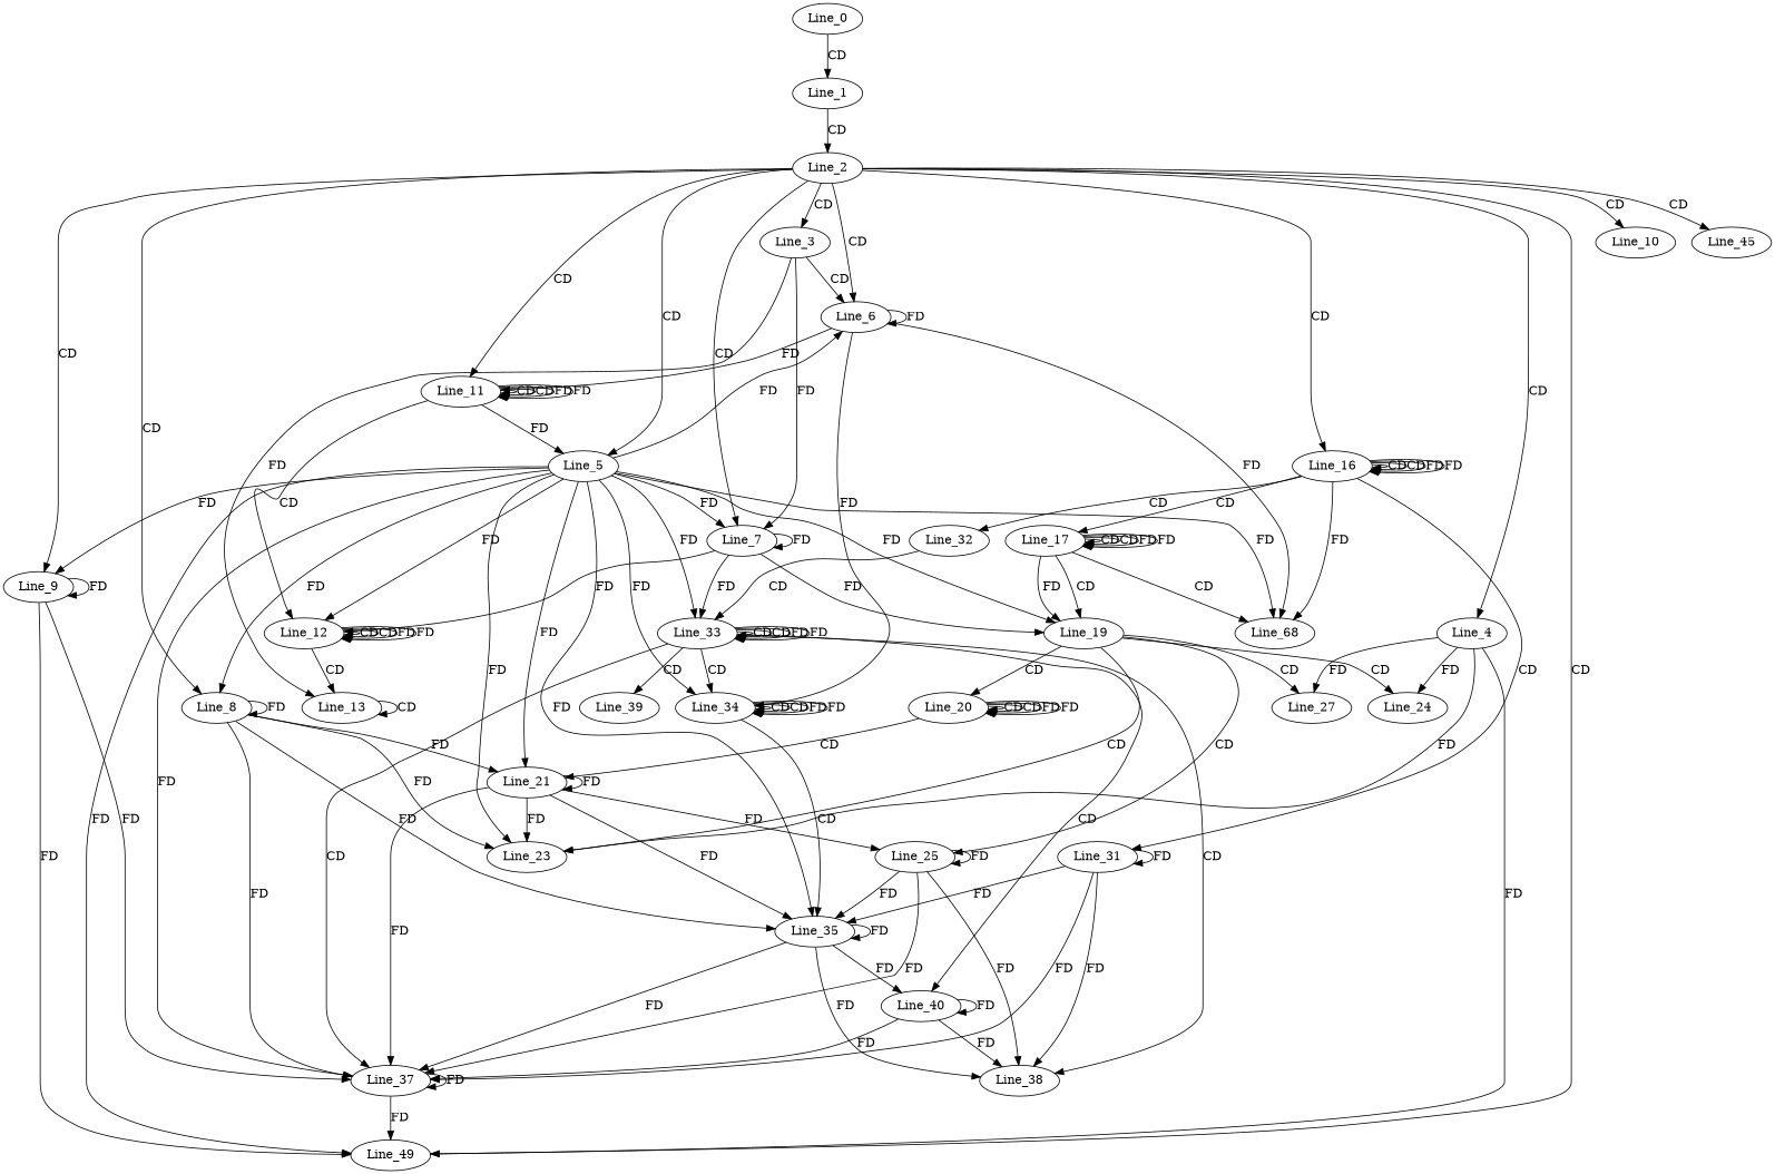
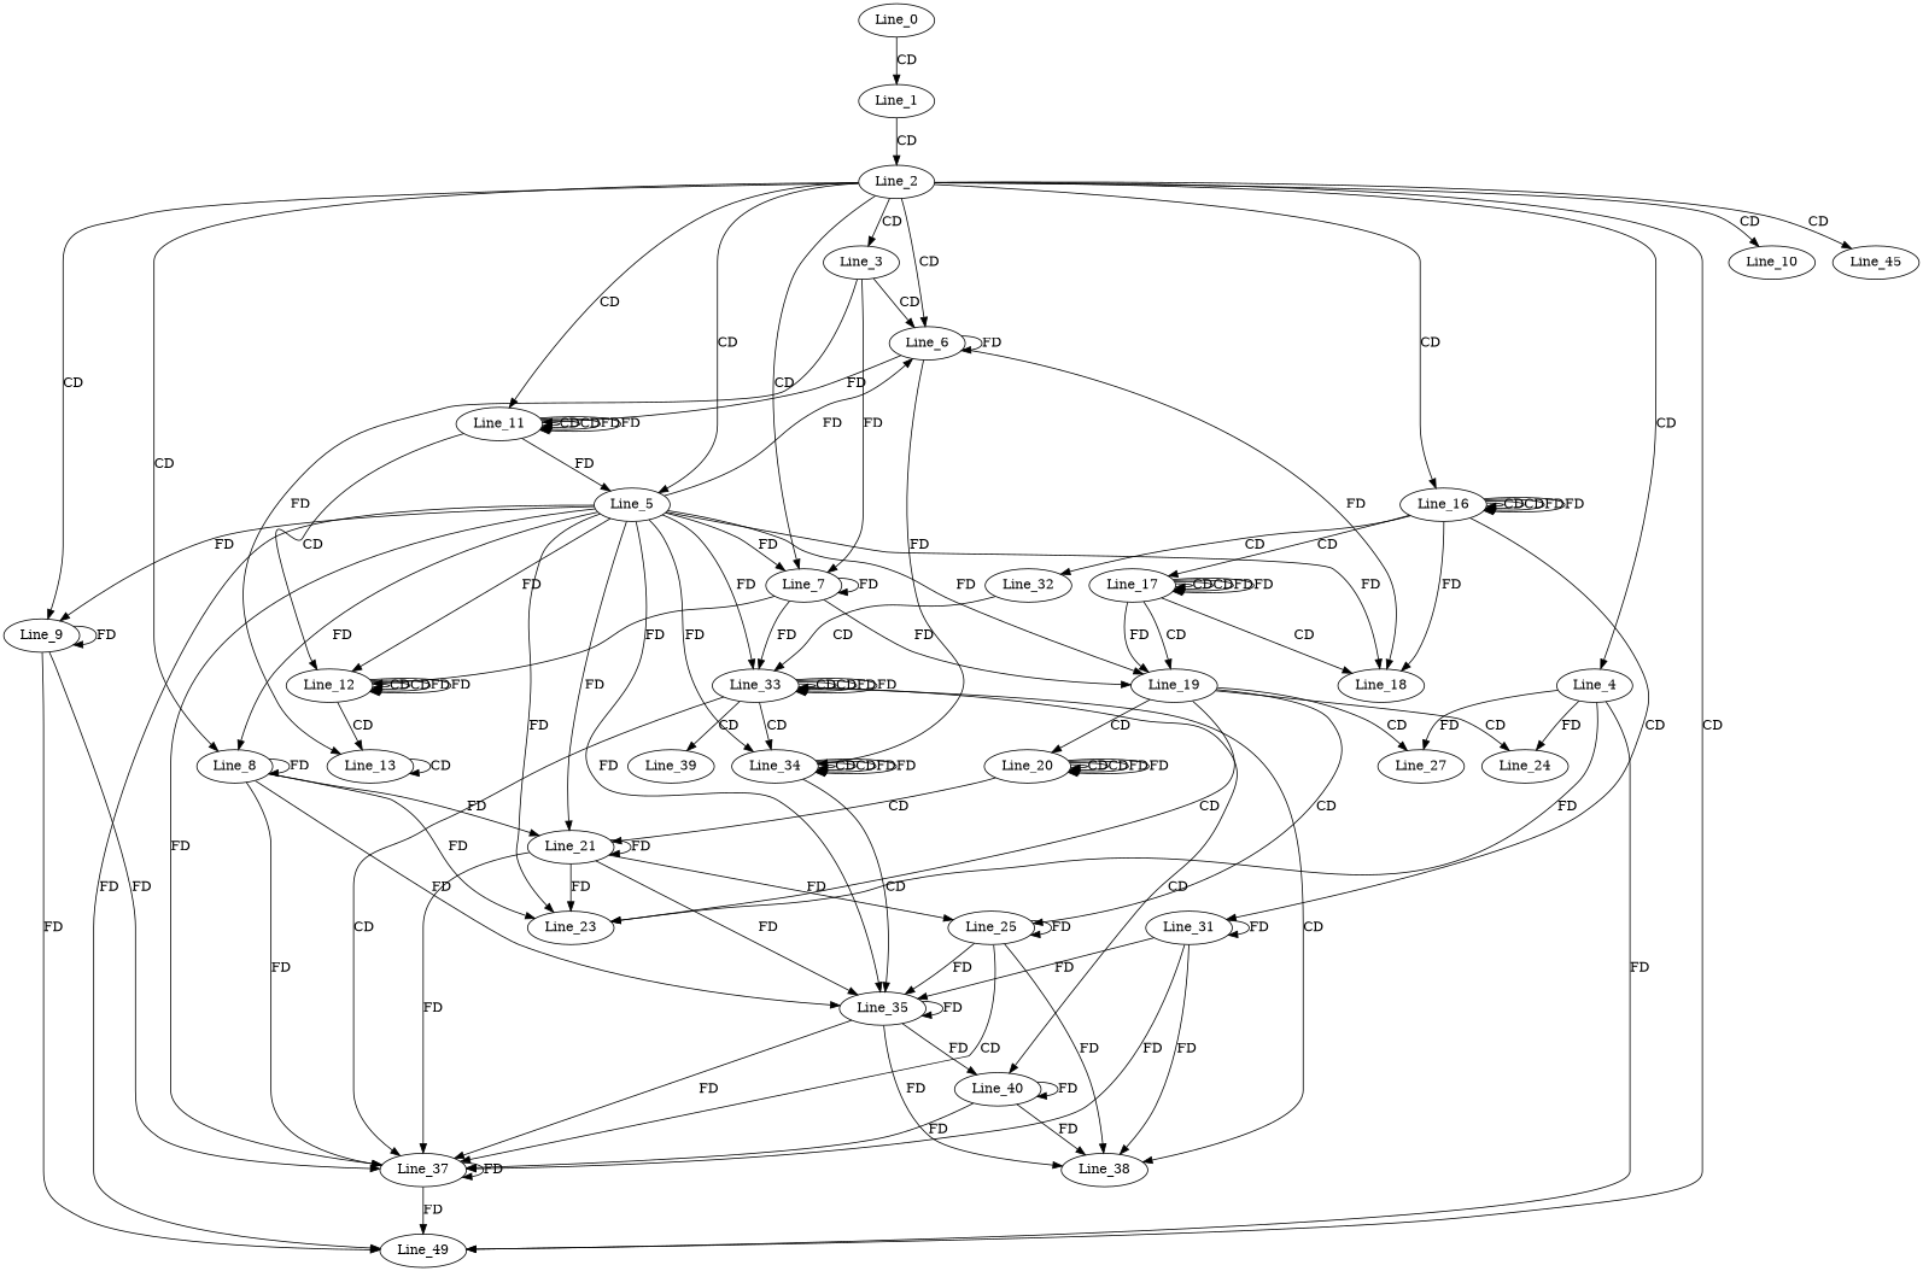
  digraph {
    Line_0
    Line_1
    Line_2
    Line_3
    Line_4
    Line_5
    Line_6
    Line_7
    Line_8
    Line_9
    Line_10
    Line_11
    Line_16
    n14 [label=Line_49]
    Line_45
    Line_13
    Line_23
    Line_24
    Line_27
    Line_12
-   Line_18 [label=Line_68]
+   Line_18
    Line_19
    Line_21
    Line_33
    Line_34
    Line_35
    Line_37
    Line_17
    Line_31
    Line_32
    Line_20
    Line_25
    Line_38
    Line_39
    Line_40
    Line_0 -> Line_1 [label=CD]
    Line_1 -> Line_2 [label=CD]
    Line_2 -> Line_3 [label=CD]
    Line_2 -> Line_4 [label=CD]
    Line_2 -> Line_5 [label=CD]
    Line_2 -> Line_6 [label=CD]
    Line_2 -> Line_7 [label=CD]
    Line_2 -> Line_8 [label=CD]
    Line_2 -> Line_9 [label=CD]
    Line_2 -> Line_10 [label=CD]
    Line_2 -> Line_11 [label=CD]
    Line_2 -> Line_16 [label=CD]
    Line_2 -> n14 [label=CD]
    Line_2 -> Line_45 [label=CD]
    Line_3 -> Line_6 [label=CD]
    Line_3 -> Line_7 [label=FD]
    Line_3 -> Line_13 [label=FD]
    Line_4 -> n14 [label=FD]
    Line_4 -> Line_23 [label=FD]
    Line_4 -> Line_24 [label=FD]
    Line_4 -> Line_27 [label=FD]
    Line_5 -> Line_6 [label=FD]
    Line_5 -> Line_7 [label=FD]
    Line_5 -> Line_8 [label=FD]
    Line_5 -> Line_9 [label=FD]
    Line_5 -> n14 [label=FD]
    Line_5 -> Line_23 [label=FD]
    Line_5 -> Line_12 [label=FD]
    Line_5 -> Line_18 [label=FD]
    Line_5 -> Line_19 [label=FD]
    Line_5 -> Line_21 [label=FD]
    Line_5 -> Line_33 [label=FD]
    Line_5 -> Line_34 [label=FD]
    Line_5 -> Line_35 [label=FD]
    Line_5 -> Line_37 [label=FD]
    Line_6 -> Line_6 [label=FD]
    Line_6 -> Line_11 [label=FD]
    Line_6 -> Line_18 [label=FD]
    Line_6 -> Line_34 [label=FD]
    Line_7 -> Line_7 [label=FD]
    Line_7 -> Line_12 [label=FD]
    Line_7 -> Line_19 [label=FD]
    Line_7 -> Line_33 [label=FD]
    Line_8 -> Line_8 [label=FD]
    Line_8 -> Line_23 [label=FD]
    Line_8 -> Line_21 [label=FD]
    Line_8 -> Line_35 [label=FD]
    Line_8 -> Line_37 [label=FD]
    Line_9 -> Line_9 [label=FD]
    Line_9 -> n14 [label=FD]
    Line_9 -> Line_37 [label=FD]
    Line_11 -> Line_5 [label=FD]
    Line_11 -> Line_11 [label=CD]
    Line_11 -> Line_11 [label=CD]
    Line_11 -> Line_11 [label=FD]
    Line_11 -> Line_11 [label=FD]
    Line_11 -> Line_12 [label=CD]
    Line_16 -> Line_16 [label=CD]
    Line_16 -> Line_16 [label=CD]
    Line_16 -> Line_16 [label=FD]
    Line_16 -> Line_16 [label=FD]
    Line_16 -> Line_18 [label=FD]
    Line_16 -> Line_17 [label=CD]
    Line_16 -> Line_31 [label=CD]
    Line_16 -> Line_32 [label=CD]
    Line_13 -> Line_13 [label=CD]
    Line_12 -> Line_13 [label=CD]
    Line_12 -> Line_12 [label=CD]
    Line_12 -> Line_12 [label=CD]
    Line_12 -> Line_12 [label=FD]
    Line_12 -> Line_12 [label=FD]
    Line_19 -> Line_23 [label=CD]
    Line_19 -> Line_24 [label=CD]
    Line_19 -> Line_27 [label=CD]
    Line_19 -> Line_20 [label=CD]
    Line_19 -> Line_25 [label=CD]
    Line_21 -> Line_23 [label=FD]
    Line_21 -> Line_21 [label=FD]
    Line_21 -> Line_35 [label=FD]
    Line_21 -> Line_37 [label=FD]
    Line_21 -> Line_25 [label=FD]
    Line_33 -> Line_33 [label=CD]
    Line_33 -> Line_33 [label=CD]
    Line_33 -> Line_33 [label=FD]
    Line_33 -> Line_33 [label=FD]
    Line_33 -> Line_34 [label=CD]
    Line_33 -> Line_37 [label=CD]
    Line_33 -> Line_38 [label=CD]
    Line_33 -> Line_39 [label=CD]
    Line_33 -> Line_40 [label=CD]
    Line_34 -> Line_34 [label=CD]
    Line_34 -> Line_34 [label=CD]
    Line_34 -> Line_34 [label=FD]
    Line_34 -> Line_34 [label=FD]
    Line_34 -> Line_35 [label=CD]
    Line_35 -> Line_35 [label=FD]
    Line_35 -> Line_37 [label=FD]
    Line_35 -> Line_38 [label=FD]
    Line_35 -> Line_40 [label=FD]
    Line_37 -> n14 [label=FD]
    Line_37 -> Line_37 [label=FD]
    Line_17 -> Line_18 [label=CD]
    Line_17 -> Line_19 [label=CD]
    Line_17 -> Line_19 [label=FD]
    Line_17 -> Line_17 [label=CD]
    Line_17 -> Line_17 [label=CD]
    Line_17 -> Line_17 [label=FD]
    Line_17 -> Line_17 [label=FD]
    Line_31 -> Line_35 [label=FD]
    Line_31 -> Line_37 [label=FD]
    Line_31 -> Line_31 [label=FD]
    Line_31 -> Line_38 [label=FD]
    Line_32 -> Line_33 [label=CD]
    Line_20 -> Line_21 [label=CD]
    Line_20 -> Line_20 [label=CD]
    Line_20 -> Line_20 [label=CD]
    Line_20 -> Line_20 [label=FD]
    Line_20 -> Line_20 [label=FD]
    Line_25 -> Line_35 [label=FD]
-   Line_25 -> Line_37 [label=FD]
+   Line_25 -> Line_37 [label=CD]
    Line_25 -> Line_25 [label=FD]
    Line_25 -> Line_38 [label=FD]
    Line_40 -> Line_37 [label=FD]
    Line_40 -> Line_38 [label=FD]
    Line_40 -> Line_40 [label=FD]
  }
